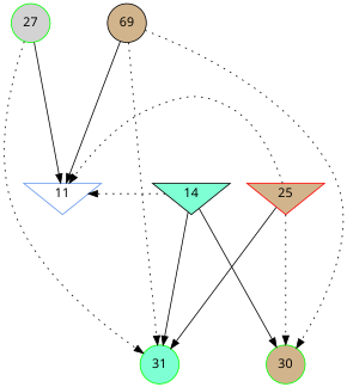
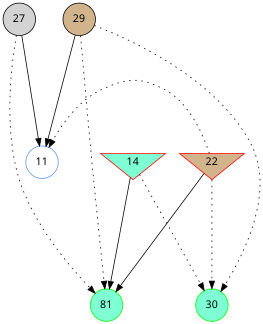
  digraph {
    fontname="Noto Sans"
    ranksep=2.0
    node [color=red fillcolor=tan fontname="Noto Sans" shape=circle style=filled]
    edge [fontname="Noto Sans" style=dotted]
-   11 [color=cornflowerblue fillcolor=white shape=invtriangle]
-   14 [color=black fillcolor=aquamarine shape=invtriangle]
-   22 [shape=invtriangle label=25]
-   27 [color=green fillcolor=lightgrey]
-   29 [color=black label=69]
-   30 [color=green]
-   31 [color=green fillcolor=aquamarine]
+   11 [color=cornflowerblue fillcolor=white]
+   14 [fillcolor=aquamarine shape=invtriangle]
+   22 [shape=invtriangle]
+   27 [color=black fillcolor=lightgrey]
+   29 [color=black]
+   30 [color=green fillcolor=aquamarine]
+   31 [color=green fillcolor=aquamarine label=81]
    subgraph sub_1 {
      rank=same
      11
      14
      22
    }
    subgraph sub_2 {
      rank=same
      27
      29
    }
    subgraph sub_3 {
      rank=same
      30
      31
    }
-   14 -> 11
-   14 -> 30 [style=solid]
+   14 -> 30
    14 -> 31 [style=solid]
    22 -> 11
    22 -> 30
    22 -> 31 [style=solid]
    27 -> 11 [style=solid]
    27 -> 31
    29 -> 11 [style=solid]
    29 -> 30
    29 -> 31
  }
